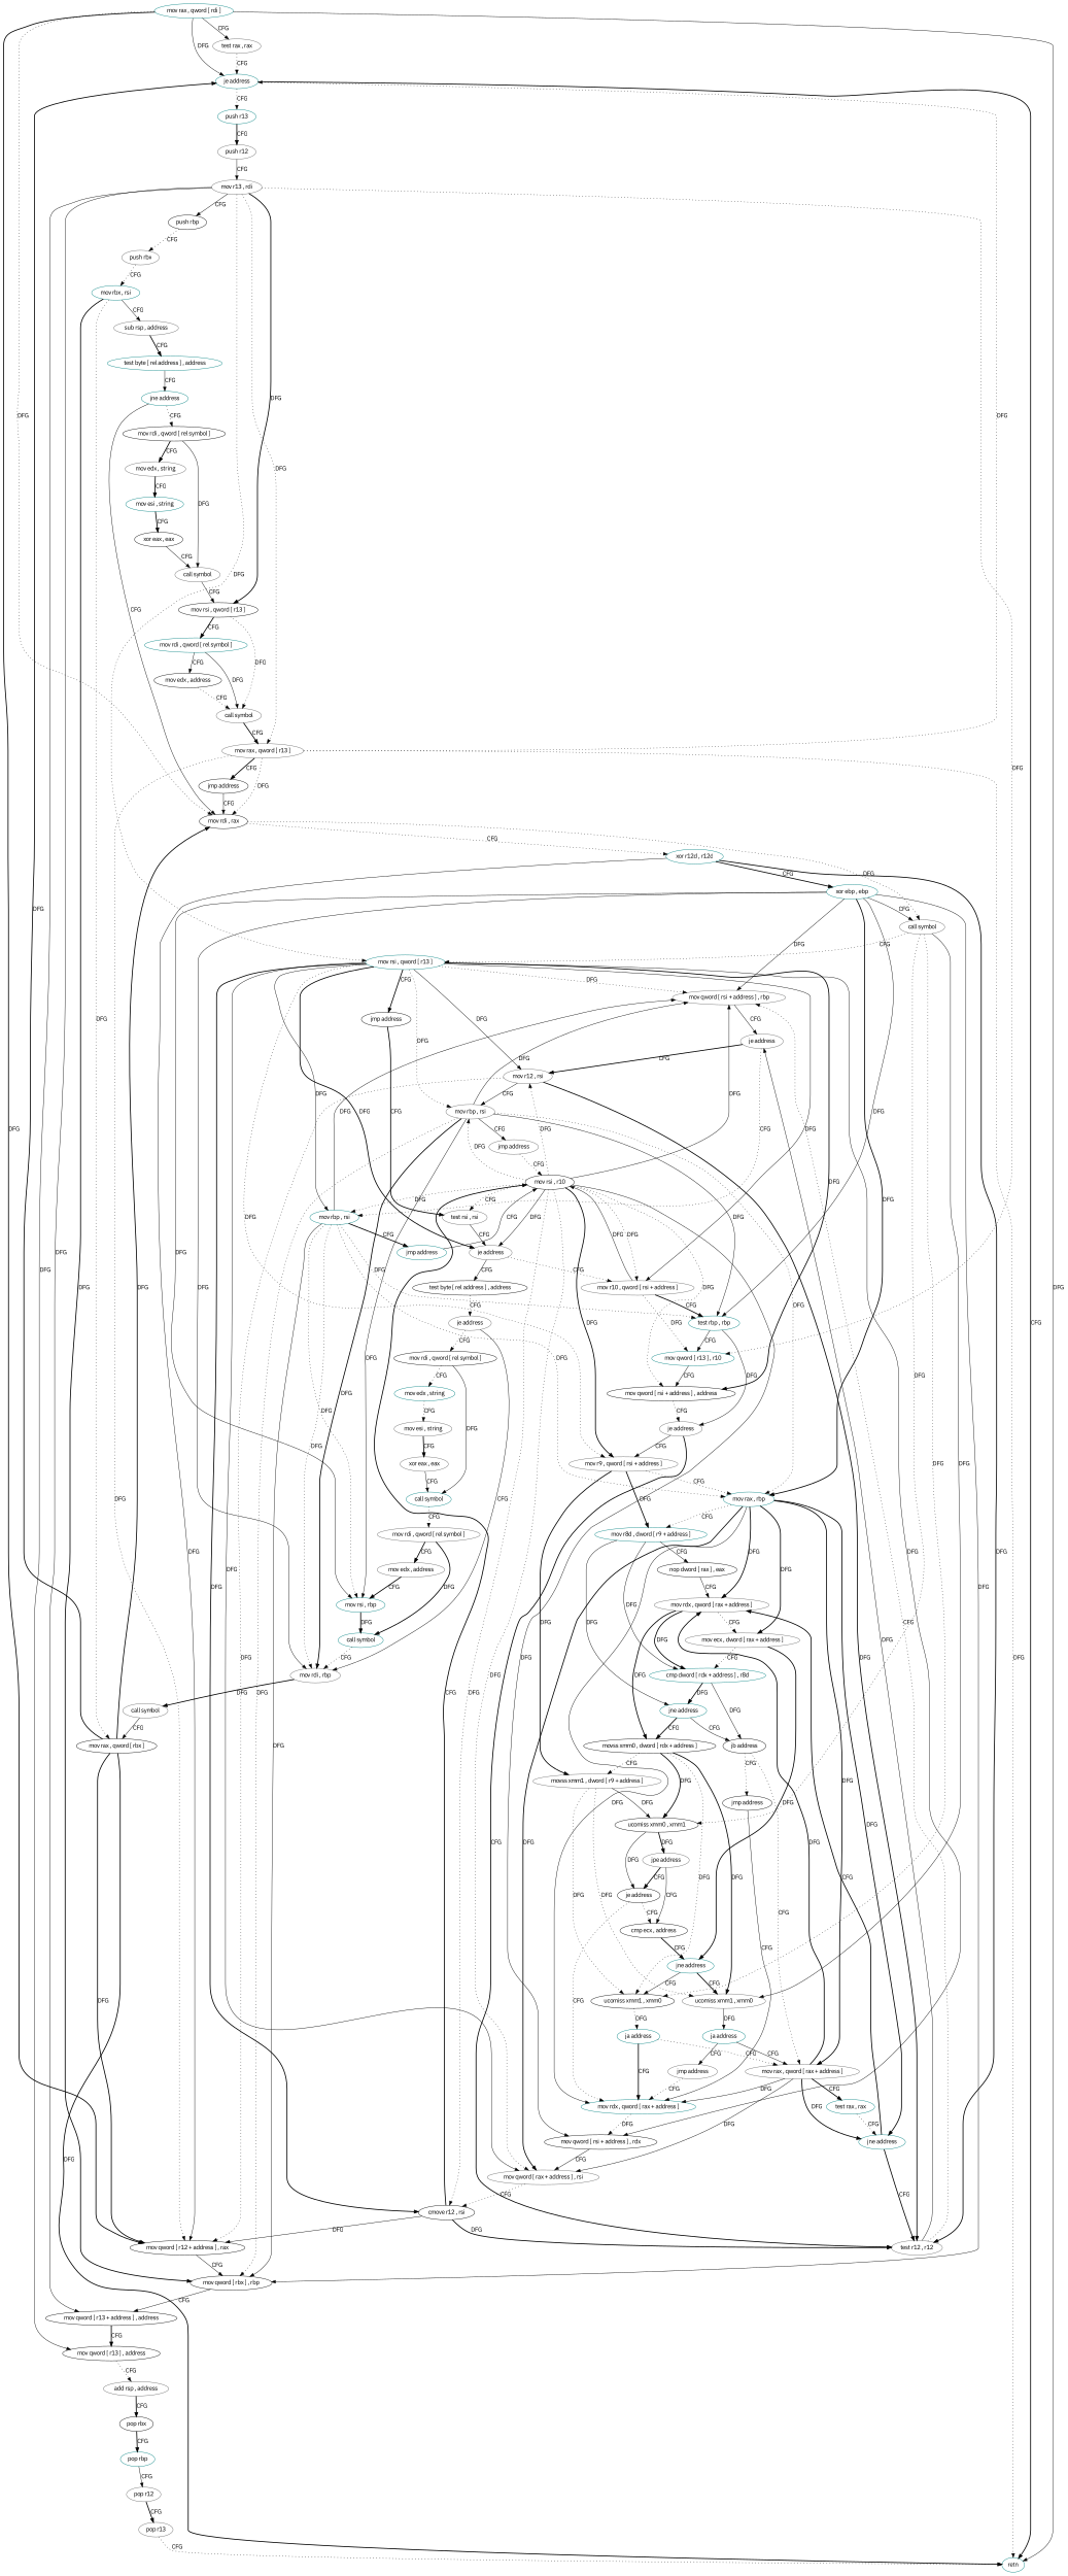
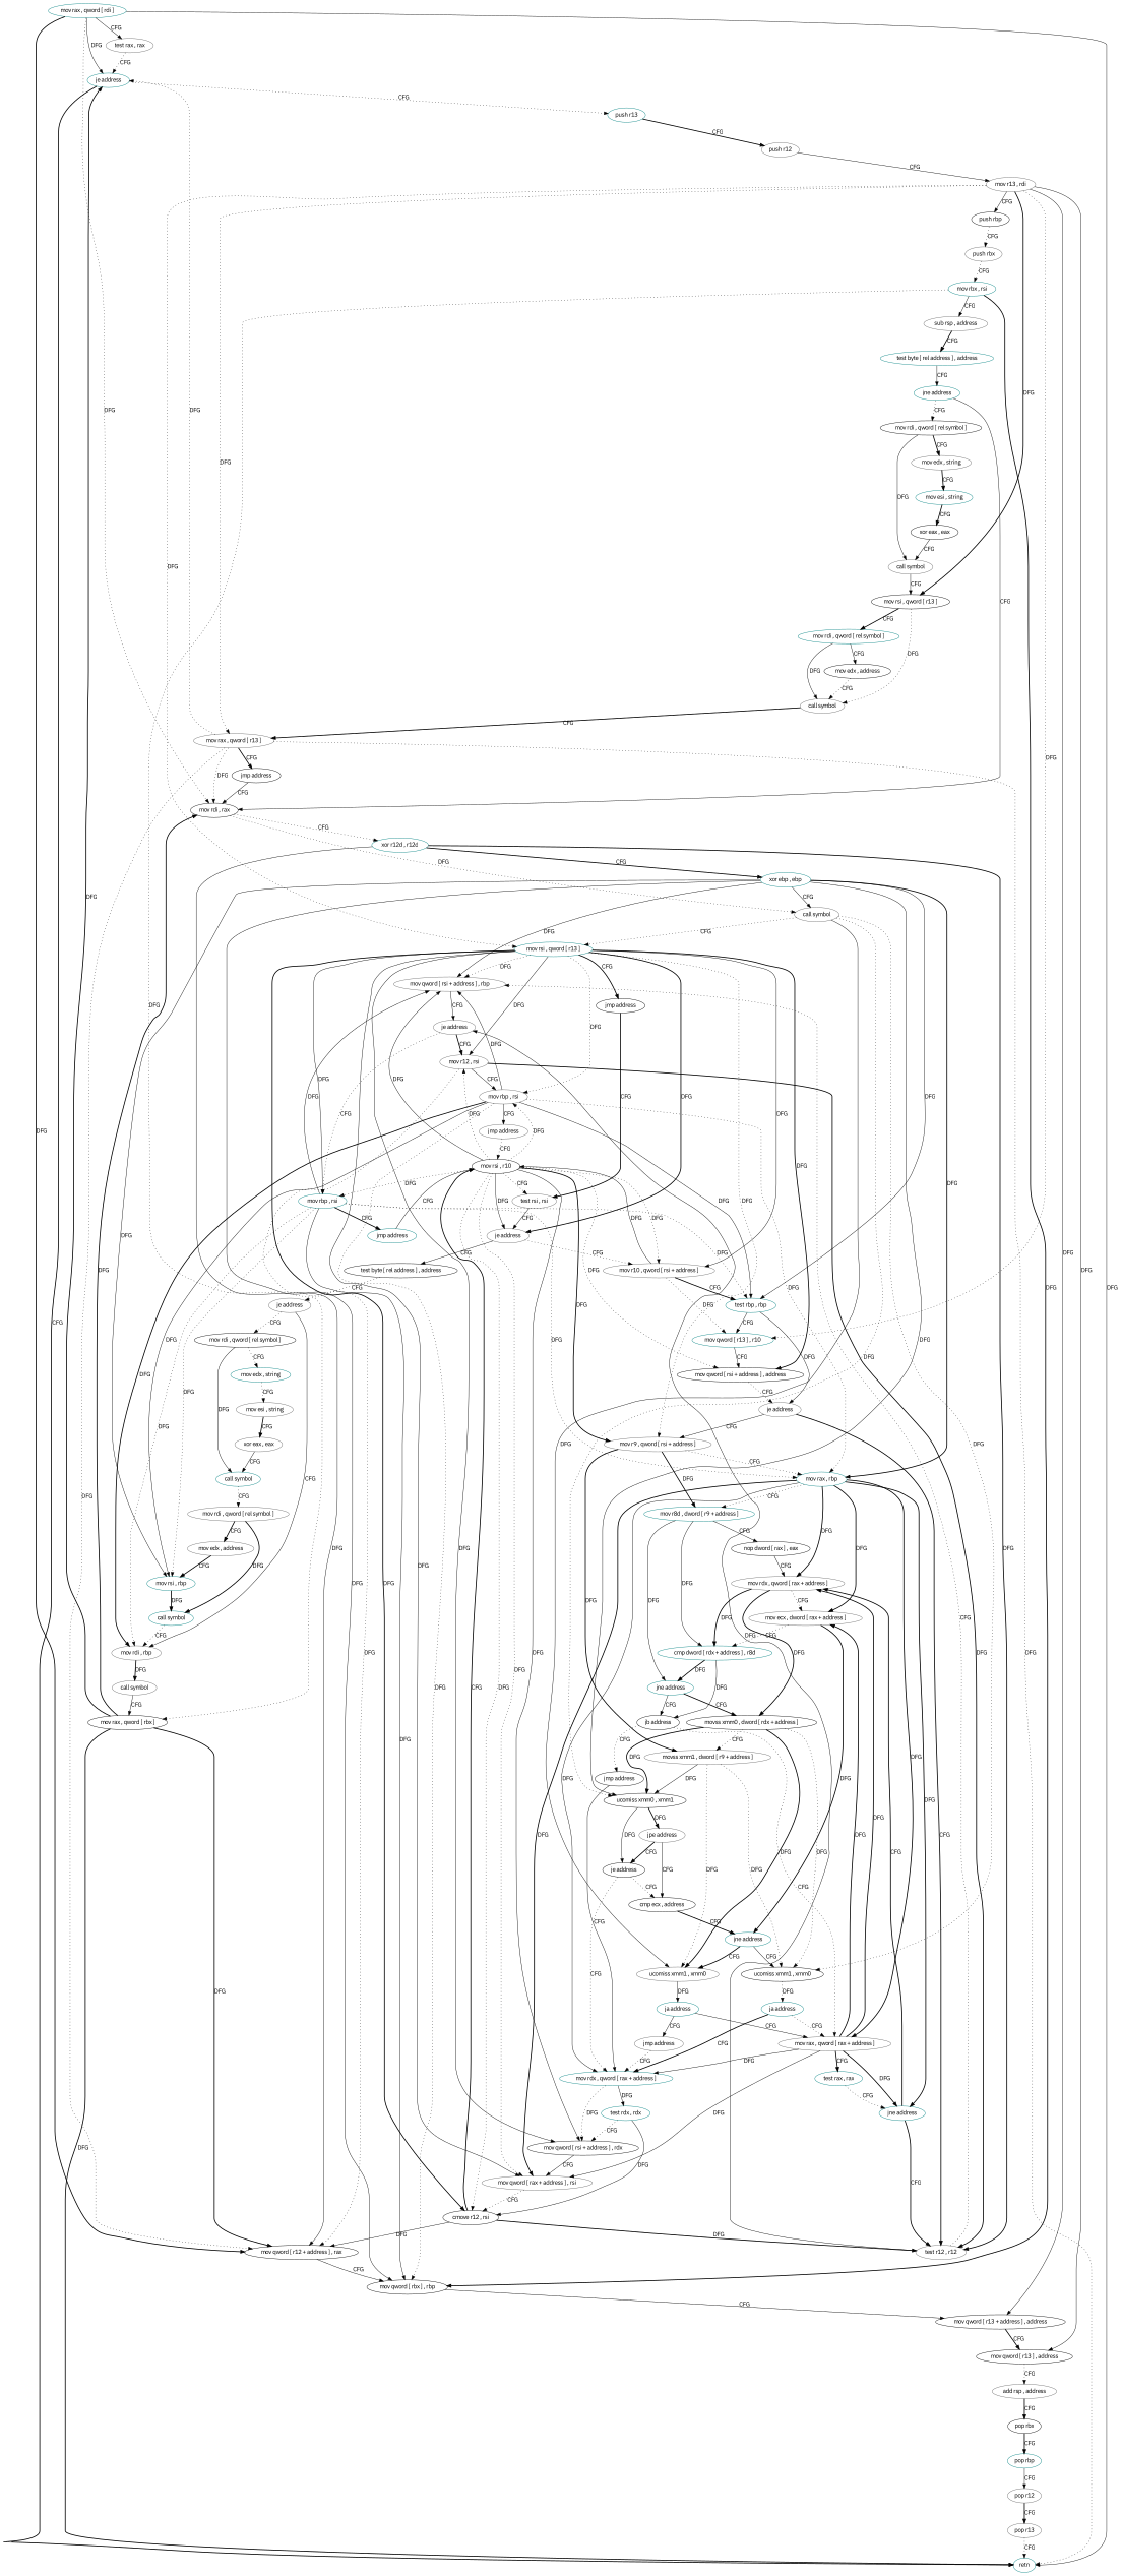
  digraph {
    fontname="IBM Plex Sans"
    node [color=gray40 fontname="IBM Plex Sans"]
    edge [fontname="IBM Plex Sans" style=solid]
    n1 [color=teal label="mov rax , qword [ rdi ]"]
    n2 [label="test rax , rax"]
    n3 [color=teal label="je address"]
    n4 [color=teal label=retn]
    n5 [color=black label="mov rdi , rax"]
    n6 [color=black label="mov qword [ r12 + address ] , rax"]
    n7 [color=teal label="push r13"]
    n8 [color=teal label="xor r12d , r12d"]
    n9 [label="call symbol"]
    n10 [color=black label="mov qword [ rbx ] , rbp"]
    n11 [label="push r12"]
    n12 [label="mov r13 , rdi"]
    n13 [color=black label="push rbp"]
    n14 [color=black label="mov rsi , qword [ r13 ]"]
    n15 [label="mov rax , qword [ r13 ]"]
    n16 [color=teal label="mov rsi , qword [ r13 ]"]
    n17 [color=teal label="mov qword [ r13 ] , r10"]
    n18 [color=black label="mov qword [ r13 + address ] , address"]
    n19 [color=black label="mov qword [ r13 ] , address"]
    n20 [label="push rbx"]
    n21 [color=teal label="mov rdi , qword [ rel symbol ]"]
    n22 [label="call symbol"]
    n23 [color=black label="jmp address"]
    n24 [label="mov qword [ rsi + address ] , rbp"]
    n25 [color=black label="jmp address"]
    n26 [label="je address"]
    n27 [label="mov r10 , qword [ rsi + address ]"]
    n28 [color=black label="mov qword [ rsi + address ] , address"]
    n29 [label="mov r9 , qword [ rsi + address ]"]
    n30 [label="mov r12 , rsi"]
    n31 [color=teal label="mov rbp , rsi"]
    n32 [label="mov rbp , rsi"]
    n33 [color=black label="mov qword [ rsi + address ] , rdx"]
    n34 [label="mov qword [ rax + address ] , rsi"]
    n35 [color=black label="cmove r12 , rsi"]
    n36 [label="add rsp , address"]
    n37 [color=teal label="mov rbx , rsi"]
    n38 [label="sub rsp , address"]
    n39 [color=black label="mov rax , qword [ rbx ]"]
    n40 [color=teal label="test byte [ rel address ] , address"]
    n41 [color=teal label="jne address"]
    n42 [color=black label="mov rdi , qword [ rel symbol ]"]
    n43 [label="mov edx , string"]
    n44 [label="call symbol"]
    n45 [color=teal label="mov esi , string"]
    n46 [color=teal label="xor ebp , ebp"]
    n47 [label="test r12 , r12"]
    n48 [color=black label="ucomiss xmm0 , xmm1"]
    n49 [label="ucomiss xmm1 , xmm0"]
    n50 [color=black label="ucomiss xmm1 , xmm0"]
    n51 [color=black label="xor eax , eax"]
    n52 [color=black label="mov edx , address"]
    n53 [label="mov rdi , rbp"]
    n54 [color=teal label="test rbp , rbp"]
    n55 [color=teal label="mov rsi , rbp"]
    n56 [color=teal label="mov rax , rbp"]
    n57 [label="je address"]
    n58 [label="call symbol"]
    n59 [label="je address"]
    n60 [color=teal label="call symbol"]
    n61 [color=teal label="mov r8d , dword [ r9 + address ]"]
    n62 [label="mov rdx , qword [ rax + address ]"]
    n63 [label="mov rax , qword [ rax + address ]"]
    n64 [color=teal label="jne address"]
    n65 [color=teal label="mov rdx , qword [ rax + address ]"]
    n66 [label="mov ecx , dword [ rax + address ]"]
    n67 [label="jpe address"]
    n68 [color=black label="je address"]
    n69 [color=teal label="ja address"]
    n70 [color=teal label="ja address"]
    n71 [label="test rsi , rsi"]
    n72 [color=black label="test byte [ rel address ] , address"]
    n73 [color=black label="mov rsi , r10"]
    n74 [label="movss xmm1 , dword [ r9 + address ]"]
    n75 [color=teal label="jmp address"]
    n76 [label="jmp address"]
    n77 [label="je address"]
    n78 [color=black label="mov rdi , qword [ rel symbol ]"]
    n79 [color=teal label="mov edx , string"]
    n80 [color=teal label="call symbol"]
    n81 [label="mov esi , string"]
    n82 [label="mov rdi , qword [ rel symbol ]"]
    n83 [color=black label="nop dword [ rax ] , eax"]
    n84 [color=teal label="cmp dword [ rdx + address ] , r8d"]
    n85 [color=teal label="jne address"]
    n86 [color=black label="pop rbx"]
    n87 [color=teal label="pop rbp"]
    n88 [label="pop r12"]
    n89 [label="pop r13"]
    n90 [label="xor eax , eax"]
    n91 [label="mov edx , address"]
    n92 [color=black label="movss xmm0 , dword [ rdx + address ]"]
    n93 [color=teal label="test rax , rax"]
+   n94 [color=teal label="test rdx , rdx"]
    n95 [color=teal label="jne address"]
    n96 [color=black label="jb address"]
    n97 [color=black label="jmp address"]
    n98 [color=black label="cmp ecx , address"]
    n99 [label="jmp address"]
    n1 -> n2 [label=CFG]
    n1 -> n3 [label=DFG]
    n1 -> n4 [label=DFG]
    n1 -> n5 [label=DFG style=dotted]
    n1 -> n6 [label=DFG style=bold]
    n2 -> n3 [label=CFG style=dotted]
    n3 -> n4 [label=CFG style=bold]
    n3 -> n7 [label=CFG style=dotted]
    n5 -> n8 [label=CFG style=dotted]
    n5 -> n9 [label=DFG style=dotted]
    n6 -> n10 [label=CFG]
    n7 -> n11 [label=CFG style=bold]
    n8 -> n6 [label=DFG]
    n8 -> n46 [label=CFG style=bold]
    n8 -> n47 [label=DFG style=bold]
    n9 -> n16 [label=CFG style=dotted]
    n9 -> n48 [label=DFG style=dotted]
    n9 -> n49 [label=DFG]
    n9 -> n50 [label=DFG style=dotted]
    n10 -> n18 [label=CFG]
    n11 -> n12 [label=CFG]
    n12 -> n13 [label=CFG]
    n12 -> n14 [label=DFG style=bold]
    n12 -> n15 [label=DFG style=dotted]
    n12 -> n16 [label=DFG style=dotted]
    n12 -> n17 [label=DFG style=dotted]
    n12 -> n18 [label=DFG]
    n12 -> n19 [label=DFG]
    n13 -> n20 [label=CFG style=dotted]
    n14 -> n21 [label=CFG style=bold]
    n14 -> n22 [label=DFG style=dotted]
    n15 -> n3 [label=DFG style=dotted]
    n15 -> n4 [label=DFG style=dotted]
    n15 -> n5 [label=DFG style=dotted]
    n15 -> n6 [label=DFG style=dotted]
    n15 -> n23 [label=CFG style=bold]
    n16 -> n24 [label=DFG style=dotted]
    n16 -> n25 [label=CFG style=bold]
    n16 -> n26 [label=DFG style=bold]
    n16 -> n27 [label=DFG]
    n16 -> n28 [label=DFG style=bold]
    n16 -> n29 [label=DFG style=dotted]
    n16 -> n30 [label=DFG]
    n16 -> n31 [label=DFG]
    n16 -> n32 [label=DFG style=dotted]
    n16 -> n33 [label=DFG]
    n16 -> n34 [label=DFG]
    n16 -> n35 [label=DFG style=bold]
    n17 -> n28 [label=CFG]
    n18 -> n19 [label=CFG style=bold]
    n19 -> n36 [label=CFG style=dotted]
    n20 -> n37 [label=CFG style=dotted]
    n21 -> n22 [label=DFG]
    n21 -> n52 [label=CFG]
    n22 -> n15 [label=CFG style=bold]
    n23 -> n5 [label=CFG]
    n24 -> n57 [label=CFG]
    n25 -> n71 [label=CFG style=bold]
    n26 -> n27 [label=CFG style=dotted]
    n26 -> n72 [label=CFG]
    n27 -> n17 [label=DFG style=dotted]
    n27 -> n54 [label=CFG style=bold]
    n27 -> n73 [label=DFG]
    n28 -> n59 [label=CFG style=dotted]
    n29 -> n56 [label=CFG style=dotted]
    n29 -> n61 [label=DFG style=bold]
    n29 -> n74 [label=DFG style=bold]
    n30 -> n6 [label=DFG style=dotted]
    n30 -> n32 [label=CFG]
    n30 -> n47 [label=DFG style=bold]
    n31 -> n10 [label=DFG]
    n31 -> n24 [label=DFG]
    n31 -> n53 [label=DFG style=dotted]
    n31 -> n54 [label=DFG style=dotted]
    n31 -> n55 [label=DFG style=dotted]
    n31 -> n56 [label=DFG style=dotted]
    n31 -> n75 [label=CFG style=bold]
    n32 -> n10 [label=DFG style=dotted]
    n32 -> n24 [label=DFG]
    n32 -> n53 [label=DFG style=bold]
    n32 -> n54 [label=DFG]
    n32 -> n55 [label=DFG]
    n32 -> n56 [label=DFG style=dotted]
    n32 -> n76 [label=CFG]
    n33 -> n34 [label=CFG]
    n34 -> n35 [label=CFG style=dotted]
    n35 -> n6 [label=DFG]
    n35 -> n47 [label=DFG style=bold]
    n35 -> n73 [label=CFG style=bold]
    n36 -> n86 [label=CFG style=bold]
    n37 -> n10 [label=DFG style=bold]
    n37 -> n38 [label=CFG]
    n37 -> n39 [label=DFG style=dotted]
    n38 -> n40 [label=CFG style=bold]
    n39 -> n3 [label=DFG style=bold]
    n39 -> n4 [label=DFG style=bold]
    n39 -> n5 [label=DFG style=bold]
    n39 -> n6 [label=DFG style=bold]
    n40 -> n41 [label=CFG]
    n41 -> n5 [label=CFG]
    n41 -> n42 [label=CFG style=dotted]
    n42 -> n43 [label=CFG style=bold]
    n42 -> n44 [label=DFG]
    n43 -> n45 [label=CFG style=bold]
    n44 -> n14 [label=CFG]
    n45 -> n51 [label=CFG style=bold]
    n46 -> n9 [label=CFG]
    n46 -> n10 [label=DFG]
    n46 -> n24 [label=DFG]
-   n46 -> n53 [label=DFG]
+   n46 -> n48 [label=DFG]
    n46 -> n54 [label=DFG]
    n46 -> n55 [label=DFG]
    n46 -> n56 [label=DFG style=bold]
    n47 -> n24 [label=CFG style=dotted]
    n47 -> n57 [label=DFG]
    n48 -> n67 [label=DFG style=bold]
    n48 -> n68 [label=DFG]
    n49 -> n69 [label=DFG]
    n50 -> n70 [label=DFG style=dotted]
    n51 -> n44 [label=CFG]
    n52 -> n22 [label=CFG style=dotted]
    n53 -> n58 [label=DFG style=bold]
    n54 -> n17 [label=CFG]
    n54 -> n59 [label=DFG]
    n55 -> n60 [label=DFG style=bold]
    n56 -> n34 [label=DFG style=bold]
    n56 -> n61 [label=CFG style=dotted]
    n56 -> n62 [label=DFG style=bold]
    n56 -> n63 [label=DFG style=bold]
    n56 -> n64 [label=DFG style=bold]
    n56 -> n65 [label=DFG]
    n56 -> n66 [label=DFG style=bold]
    n57 -> n30 [label=CFG style=bold]
    n57 -> n31 [label=CFG style=dotted]
    n58 -> n39 [label=CFG]
    n59 -> n29 [label=CFG]
    n59 -> n47 [label=CFG style=bold]
    n60 -> n53 [label=CFG style=dotted]
    n61 -> n83 [label=CFG]
    n61 -> n84 [label=DFG]
    n61 -> n85 [label=DFG]
    n62 -> n66 [label=CFG style=dotted]
    n62 -> n84 [label=DFG style=bold]
    n62 -> n92 [label=DFG style=bold]
    n63 -> n34 [label=DFG]
    n63 -> n62 [label=DFG style=bold]
    n63 -> n64 [label=DFG style=bold]
    n63 -> n65 [label=DFG]
+   n63 -> n66 [label=DFG style=bold]
    n63 -> n93 [label=CFG style=bold]
    n64 -> n47 [label=CFG style=bold]
    n64 -> n62 [label=CFG style=bold]
    n65 -> n33 [label=DFG style=dotted]
+   n65 -> n94 [label=DFG]
    n66 -> n84 [label=CFG style=dotted]
    n66 -> n95 [label=DFG style=bold]
    n67 -> n68 [label=CFG style=bold]
    n67 -> n98 [label=CFG]
    n68 -> n65 [label=CFG style=dotted]
    n68 -> n98 [label=CFG style=dotted]
    n69 -> n63 [label=CFG]
    n69 -> n99 [label=CFG]
    n70 -> n63 [label=CFG style=dotted]
    n70 -> n65 [label=CFG style=bold]
    n71 -> n26 [label=CFG]
    n72 -> n77 [label=CFG style=dotted]
    n73 -> n24 [label=DFG]
    n73 -> n26 [label=DFG]
    n73 -> n27 [label=DFG style=dotted]
    n73 -> n28 [label=DFG style=dotted]
    n73 -> n29 [label=DFG style=bold]
    n73 -> n30 [label=DFG style=dotted]
    n73 -> n31 [label=DFG style=dotted]
    n73 -> n32 [label=DFG style=dotted]
    n73 -> n33 [label=DFG]
    n73 -> n34 [label=DFG style=dotted]
    n73 -> n35 [label=DFG style=dotted]
    n73 -> n71 [label=CFG style=dotted]
    n74 -> n48 [label=DFG]
    n74 -> n49 [label=DFG style=dotted]
    n74 -> n50 [label=DFG style=dotted]
    n75 -> n73 [label=CFG]
    n76 -> n73 [label=CFG style=dotted]
    n77 -> n53 [label=CFG]
    n77 -> n78 [label=CFG style=dotted]
    n78 -> n79 [label=CFG style=dotted]
    n78 -> n80 [label=DFG]
    n79 -> n81 [label=CFG style=dotted]
    n80 -> n82 [label=CFG style=dotted]
    n81 -> n90 [label=CFG style=bold]
    n82 -> n60 [label=DFG style=bold]
    n82 -> n91 [label=CFG style=bold]
    n83 -> n62 [label=CFG]
    n84 -> n85 [label=DFG style=bold]
    n84 -> n96 [label=DFG]
    n85 -> n92 [label=CFG style=bold]
    n85 -> n96 [label=CFG]
    n86 -> n87 [label=CFG style=bold]
    n87 -> n88 [label=CFG]
    n88 -> n89 [label=CFG style=bold]
    n89 -> n4 [label=CFG style=dotted]
    n90 -> n80 [label=CFG]
    n91 -> n55 [label=CFG style=bold]
    n92 -> n48 [label=DFG style=bold]
    n92 -> n49 [label=DFG style=bold]
    n92 -> n50 [label=DFG style=dotted]
    n92 -> n74 [label=CFG style=dotted]
    n93 -> n64 [label=CFG style=dotted]
+   n94 -> n33 [label=CFG style=dotted]
+   n94 -> n35 [label=DFG]
    n95 -> n49 [label=CFG style=bold]
    n95 -> n50 [label=CFG]
    n96 -> n63 [label=CFG style=dotted]
    n96 -> n97 [label=CFG style=dotted]
    n97 -> n65 [label=CFG]
    n98 -> n95 [label=CFG style=bold]
    n99 -> n65 [label=CFG style=dotted]
  }
